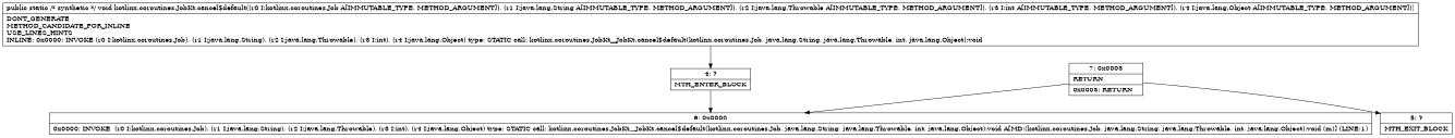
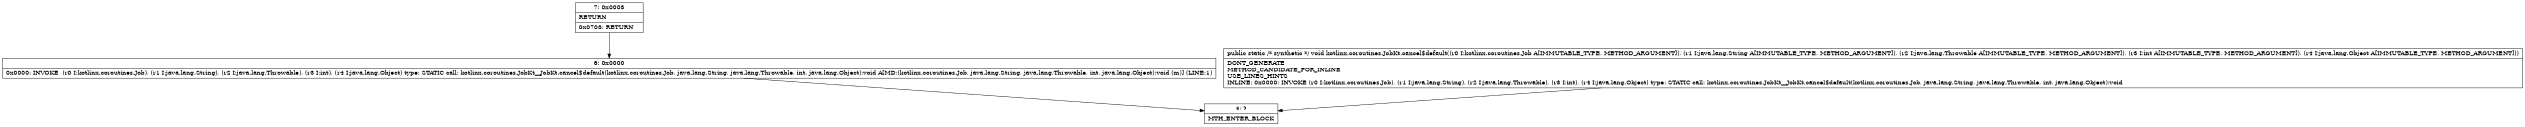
  digraph {
    node [shape=record]
    n1 [label="{4\:\ ?|MTH_ENTER_BLOCK\l}"]
    n2 [label="{6\:\ 0x0000|0x0000: INVOKE  (r0 I:kotlinx.coroutines.Job), (r1 I:java.lang.String), (r2 I:java.lang.Throwable), (r3 I:int), (r4 I:java.lang.Object) type: STATIC call: kotlinx.coroutines.JobKt__JobKt.cancel$default(kotlinx.coroutines.Job, java.lang.String, java.lang.Throwable, int, java.lang.Object):void A[MD:(kotlinx.coroutines.Job, java.lang.String, java.lang.Throwable, int, java.lang.Object):void (m)] (LINE:1)\l}"]
-   n3 [label="{7\:\ 0x0003|RETURN\l|0x0003: RETURN   \l}"]
-   n4 [label="{5\:\ ?|MTH_EXIT_BLOCK\l}"]
+   n3 [label="{7\:\ 0x0003|RETURN\l|0x0703: RETURN   \l}"]
    n5 [label="{public static \/* synthetic *\/ void kotlinx.coroutines.JobKt.cancel$default((r0 I:kotlinx.coroutines.Job A[IMMUTABLE_TYPE, METHOD_ARGUMENT]), (r1 I:java.lang.String A[IMMUTABLE_TYPE, METHOD_ARGUMENT]), (r2 I:java.lang.Throwable A[IMMUTABLE_TYPE, METHOD_ARGUMENT]), (r3 I:int A[IMMUTABLE_TYPE, METHOD_ARGUMENT]), (r4 I:java.lang.Object A[IMMUTABLE_TYPE, METHOD_ARGUMENT]))  | DONT_GENERATE\lMETHOD_CANDIDATE_FOR_INLINE\lUSE_LINES_HINTS\lINLINE: 0x0000: INVOKE  (r0 I:kotlinx.coroutines.Job), (r1 I:java.lang.String), (r2 I:java.lang.Throwable), (r3 I:int), (r4 I:java.lang.Object) type: STATIC call: kotlinx.coroutines.JobKt__JobKt.cancel$default(kotlinx.coroutines.Job, java.lang.String, java.lang.Throwable, int, java.lang.Object):void\l}"]
-   n1 -> n2
+   n2 -> n1
    n3 -> n2
-   n3 -> n4
    n5 -> n1
  }
